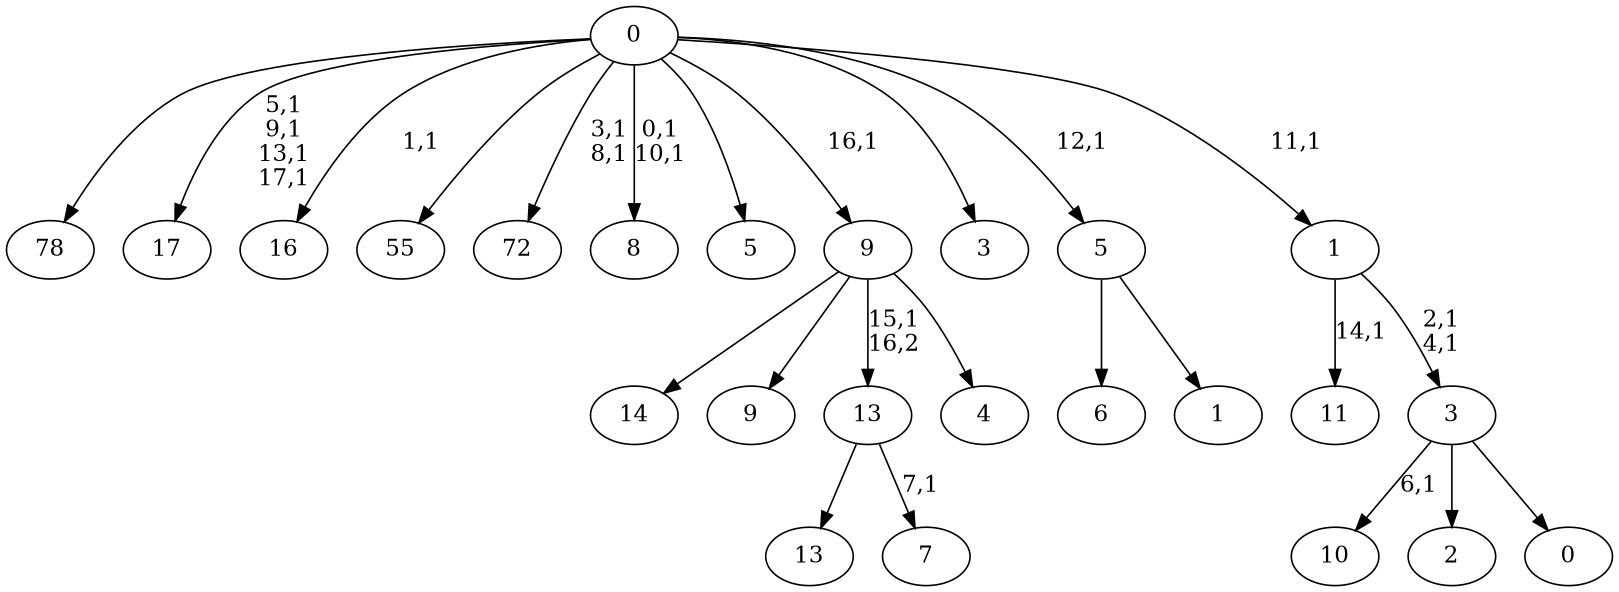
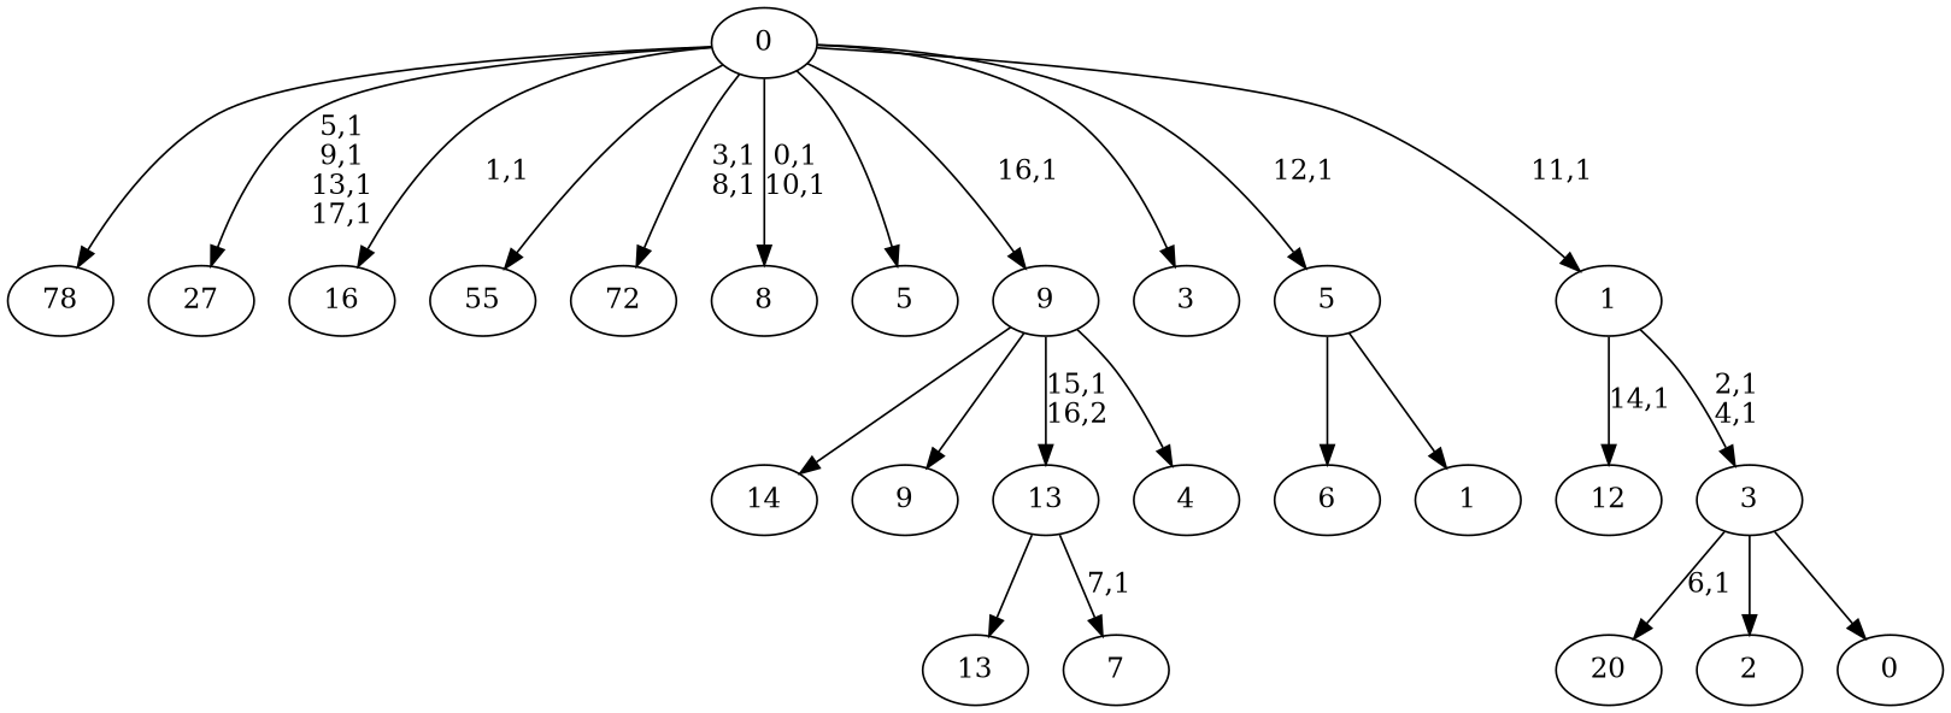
  digraph {
    n1 [label=78]
-   n2 [label=17]
+   n2 [label=27]
    n3 [label=16]
    n4 [label=55]
    n5 [label=14]
    n6 [label=13]
    n7 [label=72]
-   n8 [label=11]
-   n9 [label=10]
+   n8 [label=12]
+   n9 [label=20]
    n10 [label=9]
    n11 [label=8]
    n12 [label=7]
    13
    n14 [label=6]
    n15 [label=5]
    n16 [label=4]
    9
    n18 [label=3]
    n19 [label=2]
    n20 [label=1]
    5
    n22 [label=0]
    3
    1
    0
    13 -> n6
    13 -> n12 [label="7,1"]
    9 -> n5
    9 -> n10
    9 -> 13 [label="15,1\n16,2"]
    9 -> n16
    5 -> n14
    5 -> n20
    3 -> n9 [label="6,1"]
    3 -> n19
    3 -> n22
    1 -> n8 [label="14,1"]
    1 -> 3 [label="2,1\n4,1"]
    0 -> n1
    0 -> n2 [label="5,1\n9,1\n13,1\n17,1"]
    0 -> n3 [label="1,1"]
    0 -> n4
    0 -> n7 [label="3,1\n8,1"]
    0 -> n11 [label="0,1\n10,1"]
    0 -> n15
    0 -> 9 [label="16,1"]
    0 -> n18
    0 -> 5 [label="12,1"]
    0 -> 1 [label="11,1"]
  }
